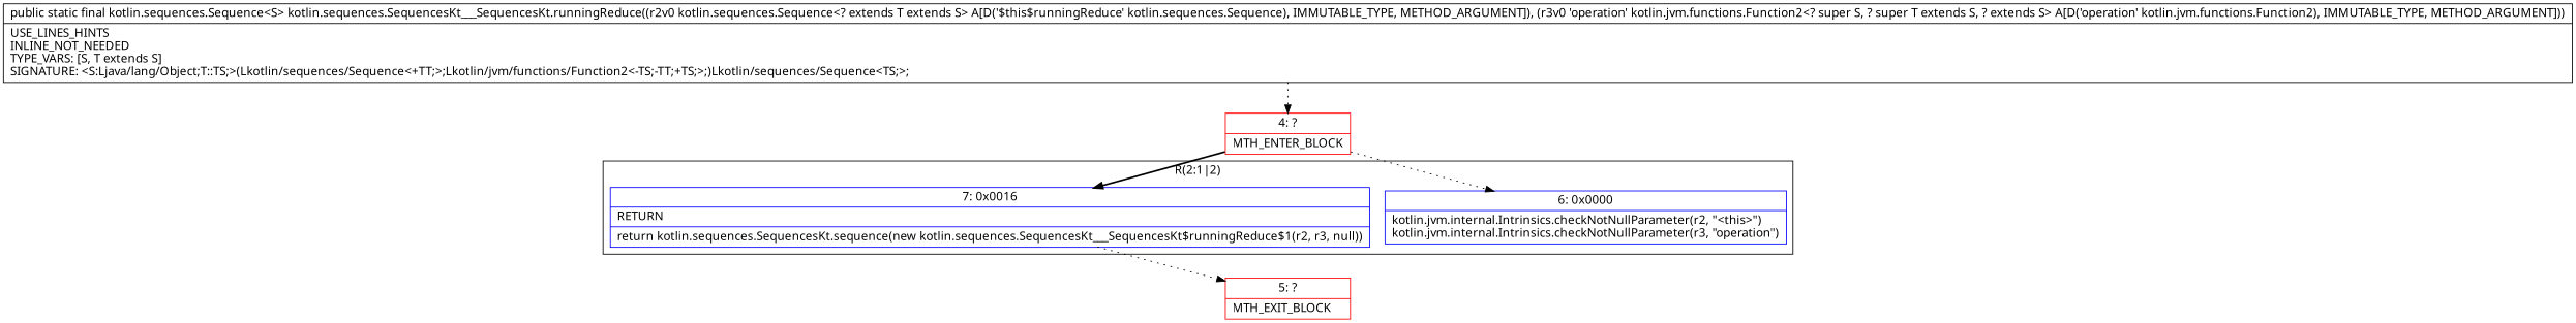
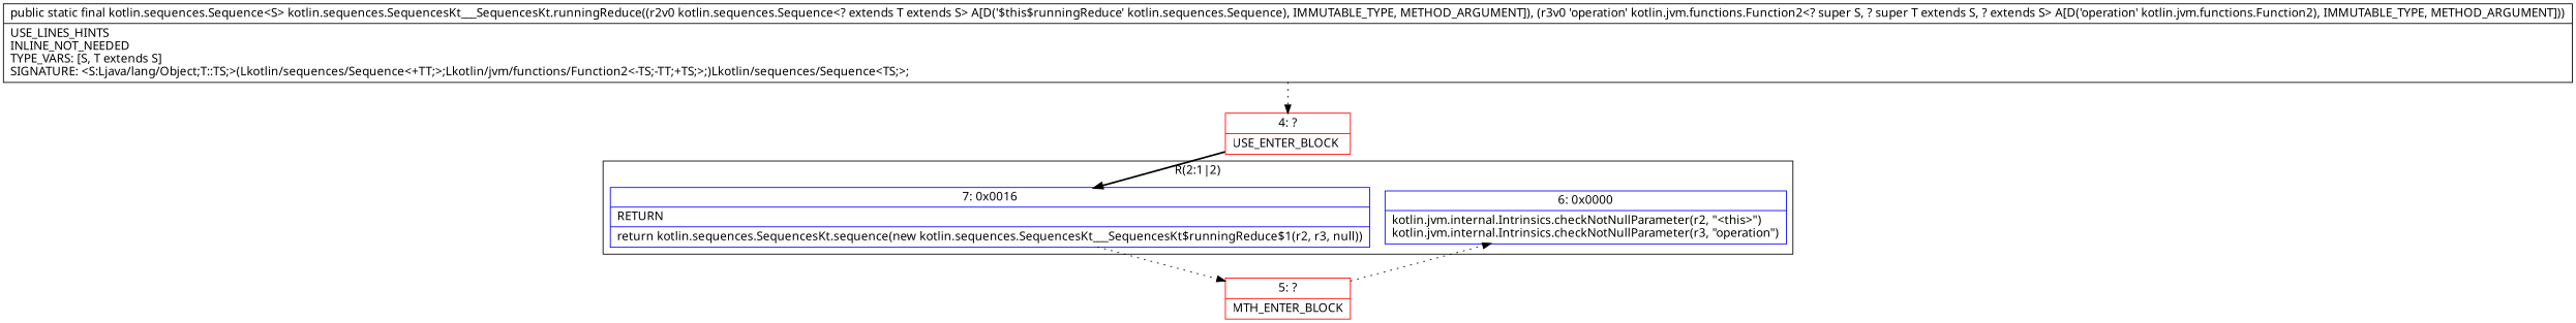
  digraph {
    fontname="Noto Sans"
    node [color=blue fontname="Noto Sans" shape=record]
    edge [fontname="Noto Sans" style=dotted]
    n1 [label="{6\:\ 0x0000|kotlin.jvm.internal.Intrinsics.checkNotNullParameter(r2, \"\<this\>\")\lkotlin.jvm.internal.Intrinsics.checkNotNullParameter(r3, \"operation\")\l}"]
    n2 [label="{7\:\ 0x0016|RETURN\l|return kotlin.sequences.SequencesKt.sequence(new kotlin.sequences.SequencesKt___SequencesKt$runningReduce$1(r2, r3, null))\l}"]
-   n3 [color=red label="{5\:\ ?|MTH_EXIT_BLOCK\l}"]
-   n4 [color=red label="{4\:\ ?|MTH_ENTER_BLOCK\l}"]
+   n3 [color=red label="{5\:\ ?|MTH_ENTER_BLOCK\l}"]
+   n4 [color=red label="{4\:\ ?|USE_ENTER_BLOCK\l}"]
    n5 [label="{public static final kotlin.sequences.Sequence\<S\> kotlin.sequences.SequencesKt___SequencesKt.runningReduce((r2v0 kotlin.sequences.Sequence\<? extends T extends S\> A[D('$this$runningReduce' kotlin.sequences.Sequence), IMMUTABLE_TYPE, METHOD_ARGUMENT]), (r3v0 'operation' kotlin.jvm.functions.Function2\<? super S, ? super T extends S, ? extends S\> A[D('operation' kotlin.jvm.functions.Function2), IMMUTABLE_TYPE, METHOD_ARGUMENT]))  | USE_LINES_HINTS\lINLINE_NOT_NEEDED\lTYPE_VARS: [S, T extends S]\lSIGNATURE: \<S:Ljava\/lang\/Object;T::TS;\>(Lkotlin\/sequences\/Sequence\<+TT;\>;Lkotlin\/jvm\/functions\/Function2\<\-TS;\-TT;+TS;\>;)Lkotlin\/sequences\/Sequence\<TS;\>;\l}" color=""]
    subgraph cluster_1 {
      label="R(2:1|2)"
      n1
      n2
    }
    n2 -> n3
-   n4 -> n1
+   n3 -> n1
    n4 -> n2 [style=bold]
    n5 -> n4
  }
